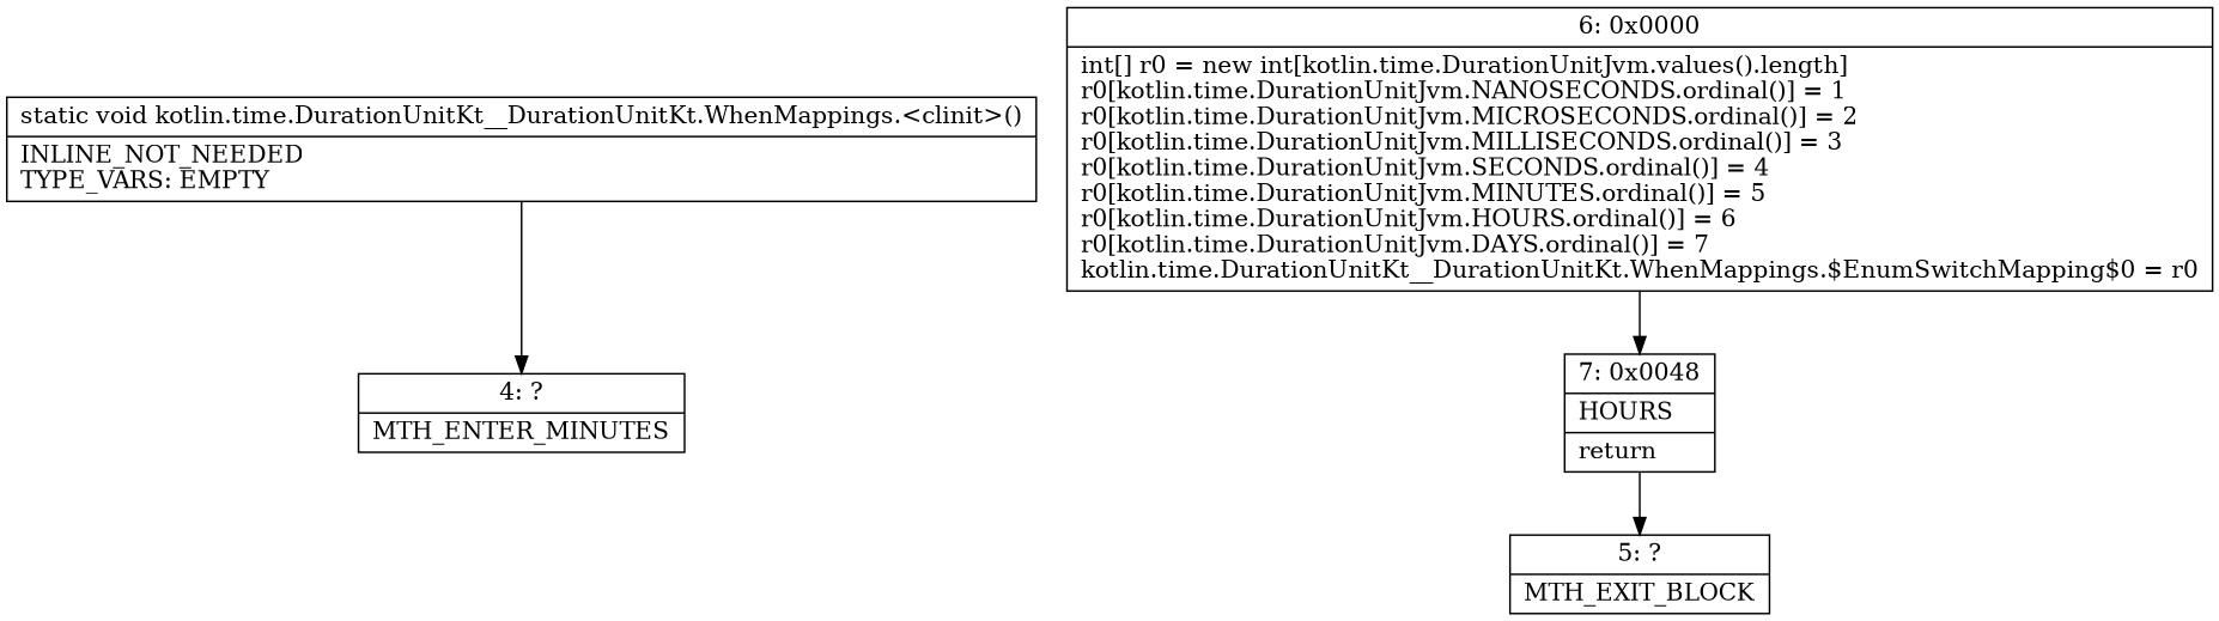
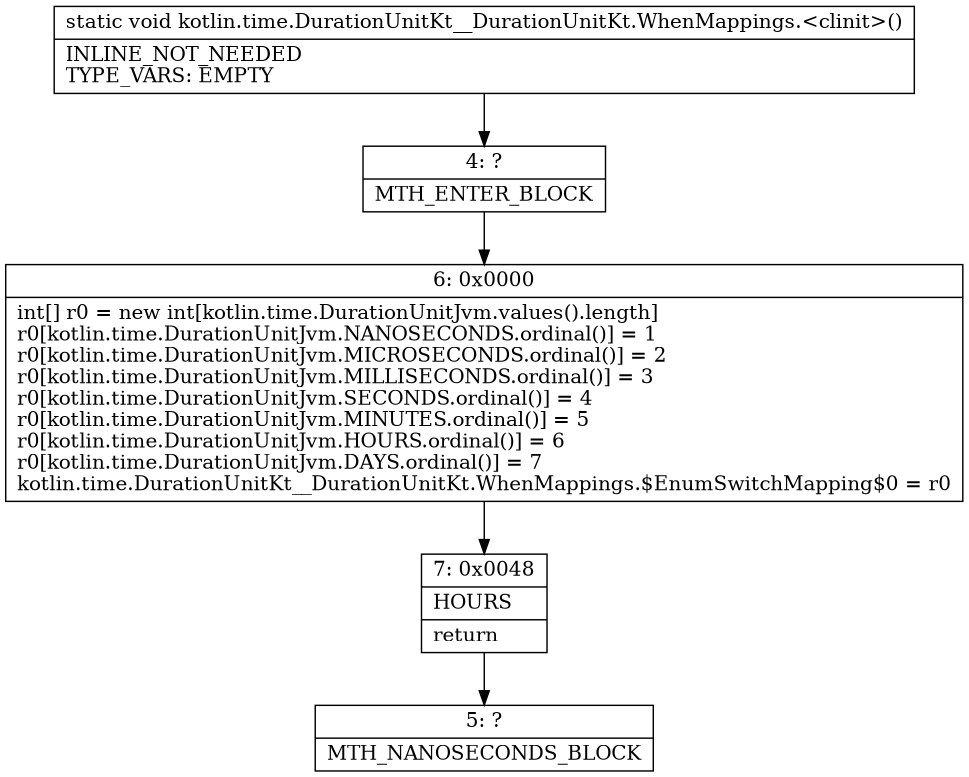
  digraph {
    node [shape=record]
-   n1 [label="{4\:\ ?|MTH_ENTER_MINUTES\l}"]
+   n1 [label="{4\:\ ?|MTH_ENTER_BLOCK\l}"]
    n2 [label="{6\:\ 0x0000|int[] r0 = new int[kotlin.time.DurationUnitJvm.values().length]\lr0[kotlin.time.DurationUnitJvm.NANOSECONDS.ordinal()] = 1\lr0[kotlin.time.DurationUnitJvm.MICROSECONDS.ordinal()] = 2\lr0[kotlin.time.DurationUnitJvm.MILLISECONDS.ordinal()] = 3\lr0[kotlin.time.DurationUnitJvm.SECONDS.ordinal()] = 4\lr0[kotlin.time.DurationUnitJvm.MINUTES.ordinal()] = 5\lr0[kotlin.time.DurationUnitJvm.HOURS.ordinal()] = 6\lr0[kotlin.time.DurationUnitJvm.DAYS.ordinal()] = 7\lkotlin.time.DurationUnitKt__DurationUnitKt.WhenMappings.$EnumSwitchMapping$0 = r0\l}"]
    n3 [label="{7\:\ 0x0048|HOURS\l|return\l}"]
-   n4 [label="{5\:\ ?|MTH_EXIT_BLOCK\l}"]
+   n4 [label="{5\:\ ?|MTH_NANOSECONDS_BLOCK\l}"]
    n5 [label="{static void kotlin.time.DurationUnitKt__DurationUnitKt.WhenMappings.\<clinit\>()  | INLINE_NOT_NEEDED\lTYPE_VARS: EMPTY\l}"]
+   n1 -> n2
    n2 -> n3
    n3 -> n4
    n5 -> n1
  }
